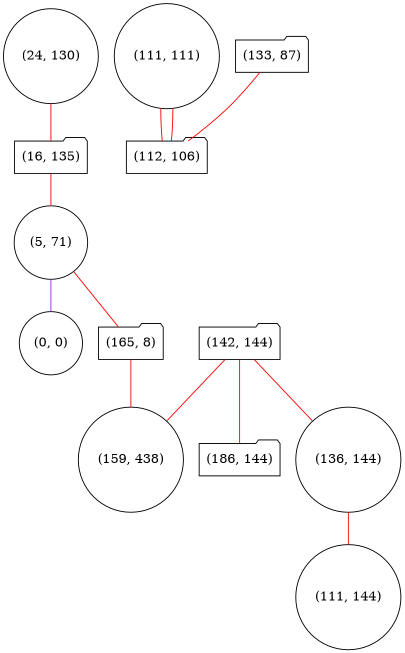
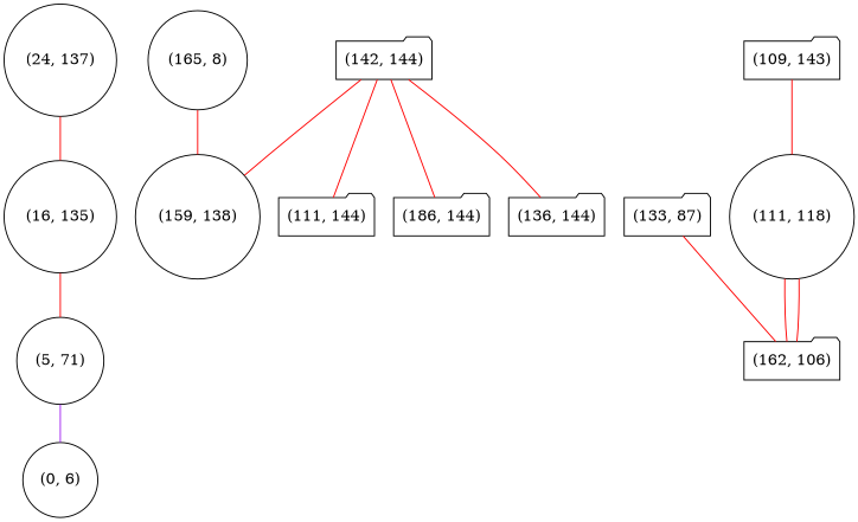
  graph {
    node [shape=circle]
    edge [color=red weight=1]
-   "(24, 137)" [label="(24, 130)"]
-   "(16, 135)" [shape=folder]
+   "(24, 137)"
+   "(16, 135)"
    "(5, 71)"
-   "(0, 0)"
-   "(165, 8)" [shape=folder]
-   "(111, 111)"
-   "(111, 144)"
-   "(112, 106)" [shape=folder]
+   "(0, 0)" [label="(0, 6)"]
+   "(165, 8)"
+   "(111, 111)" [label="(111, 118)"]
+   "(109, 143)" [shape=folder]
+   "(111, 144)" [shape=folder]
+   "(112, 106)" [shape=folder label="(162, 106)"]
    "(142, 144)" [shape=folder]
    "(186, 144)" [shape=folder]
-   "(136, 144)"
-   "(159, 138)" [label="(159, 438)"]
+   "(136, 144)" [shape=folder]
+   "(159, 138)"
    n14 [label="(133, 87)" shape=folder]
    "(24, 137)" -- "(16, 135)"
    "(16, 135)" -- "(5, 71)"
    "(5, 71)" -- "(0, 0)" [color=purple weight=4]
-   "(5, 71)" -- "(165, 8)"
    "(165, 8)" -- "(159, 138)"
    "(111, 111)" -- "(112, 106)"
    "(111, 111)" -- "(112, 106)"
+   "(109, 143)" -- "(111, 111)"
    "(142, 144)" -- "(186, 144)"
    "(142, 144)" -- "(136, 144)"
    "(142, 144)" -- "(159, 138)"
-   "(136, 144)" -- "(111, 144)"
+   "(142, 144)" -- "(111, 144)"
    n14 -- "(112, 106)"
  }
